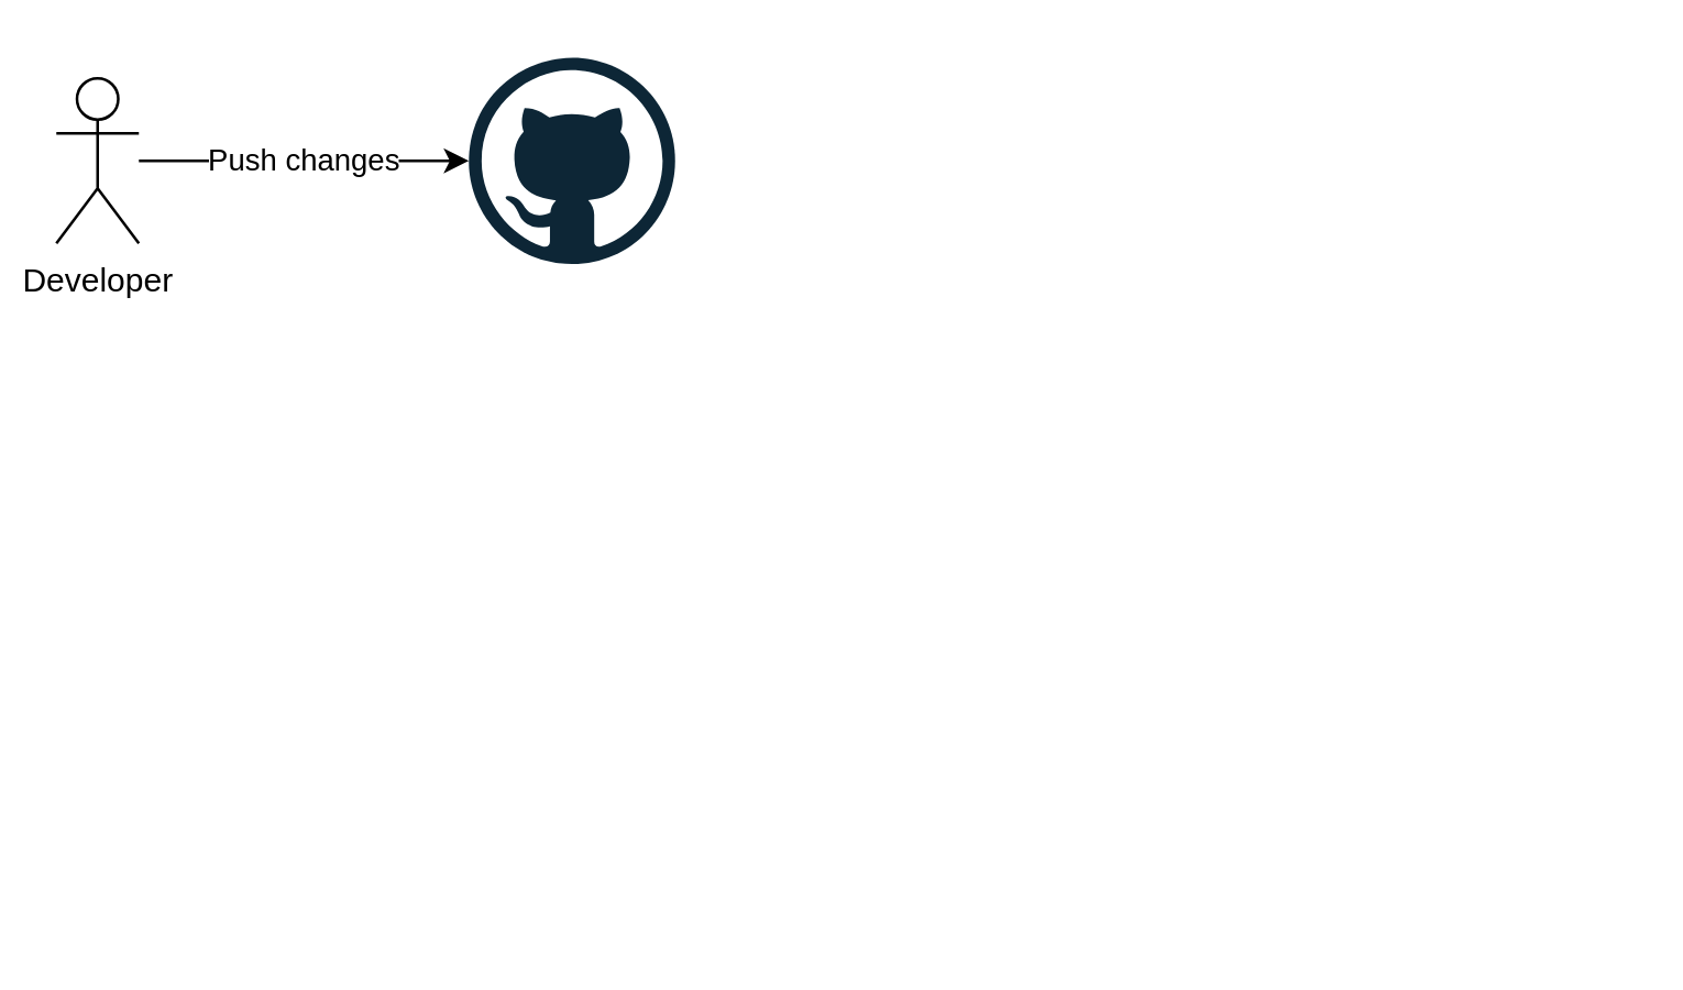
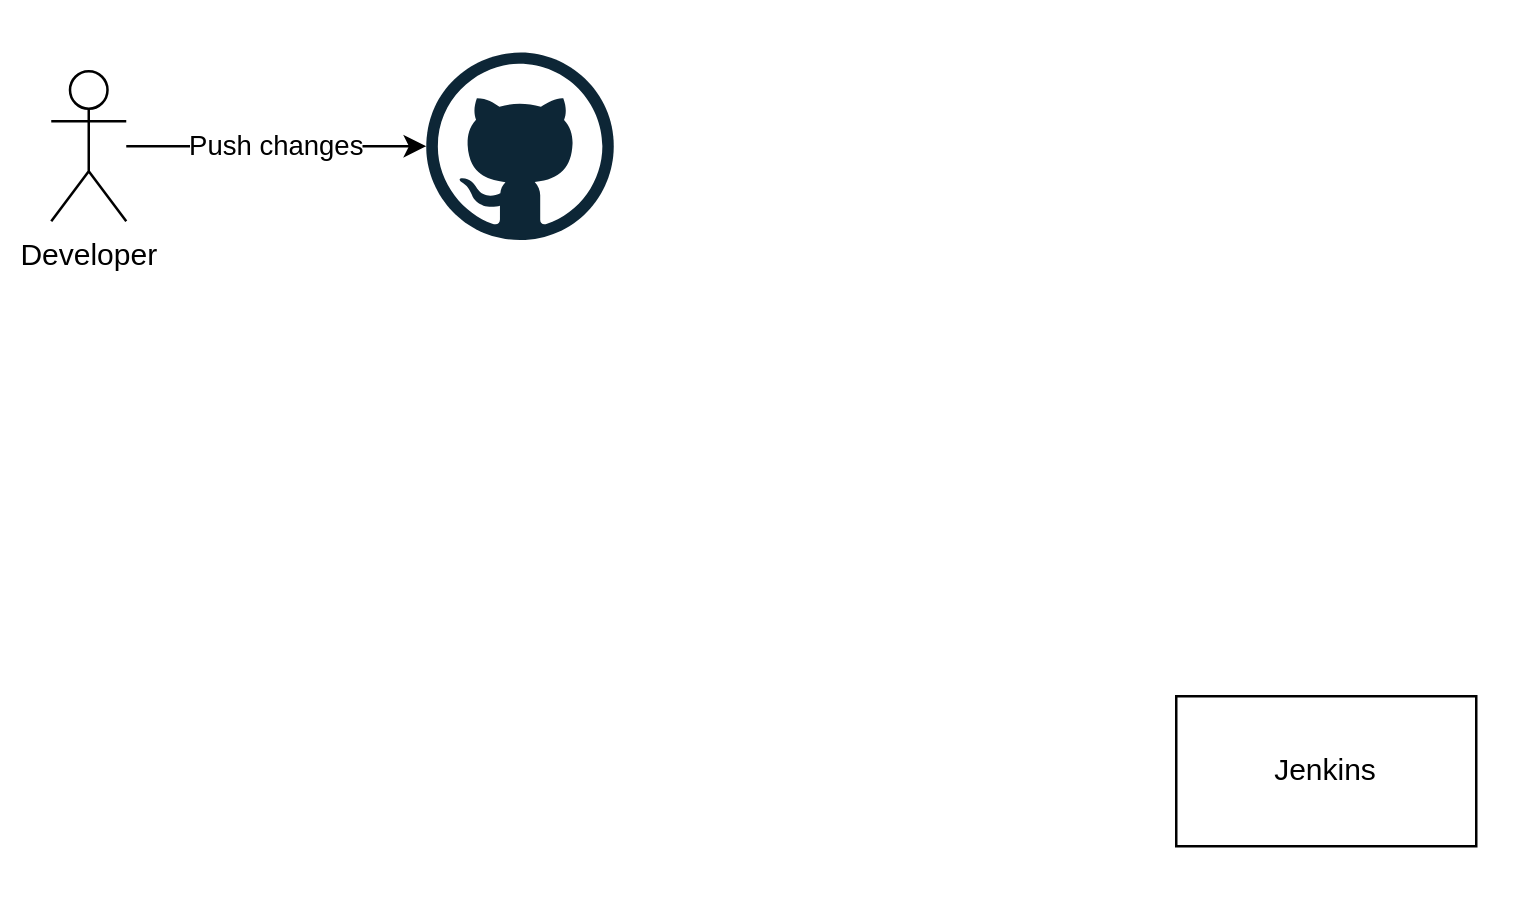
  <mxCell id="0" />
  <mxCell id="1" parent="0" />
  <mxCell id="2" value="Push changes" style="edgeStyle=orthogonalEdgeStyle;rounded=0;orthogonalLoop=1;jettySize=auto;html=1;" edge="1" parent="1" source="3" target="4"><mxGeometry relative="1" as="geometry" /></mxCell>
  <mxCell id="3" value="Developer" style="shape=umlActor;verticalLabelPosition=bottom;verticalAlign=top;html=1;outlineConnect=0;" vertex="1" parent="1"><mxGeometry x="20" y="28" width="30" height="60" as="geometry" /></mxCell>
  <mxCell id="4" value="" style="dashed=0;outlineConnect=0;html=1;align=center;labelPosition=center;verticalLabelPosition=bottom;verticalAlign=top;shape=mxgraph.weblogos.github" vertex="1" parent="1"><mxGeometry x="170" y="20.5" width="75" height="75" as="geometry" /></mxCell>
+ <mxCell id="5" value="Jenkins" style="rounded=0;whiteSpace=wrap;html=1;" vertex="1" parent="1"><mxGeometry x="470" y="278" width="120" height="60" as="geometry" /></mxCell>
